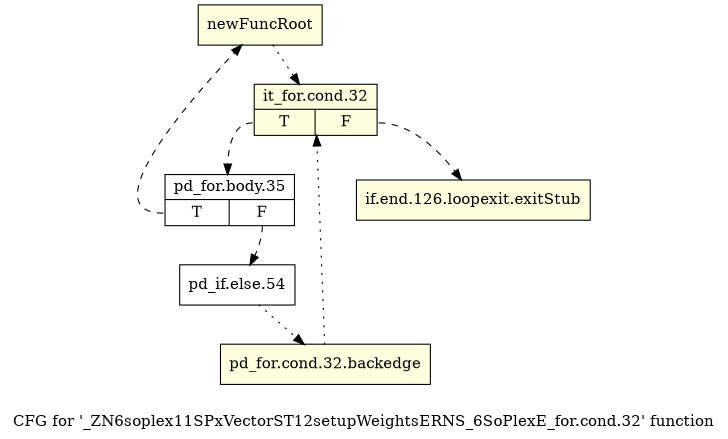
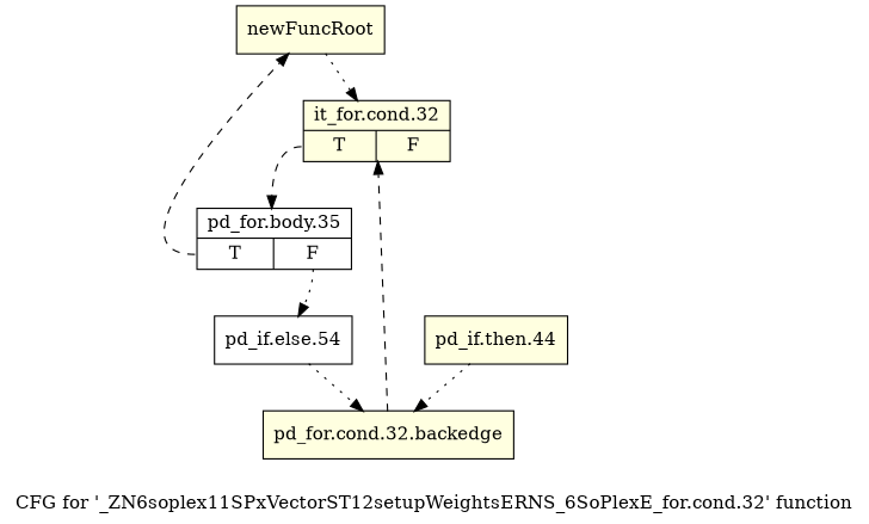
  digraph {
    fontname="DejaVu Serif"
    label="CFG for '_ZN6soplex11SPxVectorST12setupWeightsERNS_6SoPlexE_for.cond.32' function"
    node [fillcolor=lightyellow fontname="DejaVu Serif" shape=record style=filled]
    edge [fontname="DejaVu Serif" style=dotted]
    n1 [label="{newFuncRoot}"]
    n2 [label="{it_for.cond.32|{<s0>T|<s1>F}}"]
-   n3 [label="{if.end.126.loopexit.exitStub}"]
    n4 [fillcolor=white label="{pd_for.body.35|{<s0>T|<s1>F}}"]
    n5 [fillcolor=white label="{pd_if.else.54}"]
+   n6 [label="{pd_if.then.44}"]
    n7 [label="{pd_for.cond.32.backedge}"]
    n1 -> n2
-   n2 -> n3 [style=dashed tailport=s1]
    n2 -> n4 [style=dashed tailport=s0]
    n4 -> n1 [style=dashed tailport=s0]
-   n4 -> n5 [style=dashed tailport=s1]
+   n4 -> n5 [tailport=s1]
    n5 -> n7
-   n7 -> n2
+   n6 -> n7
+   n7 -> n2 [style=dashed]
  }
